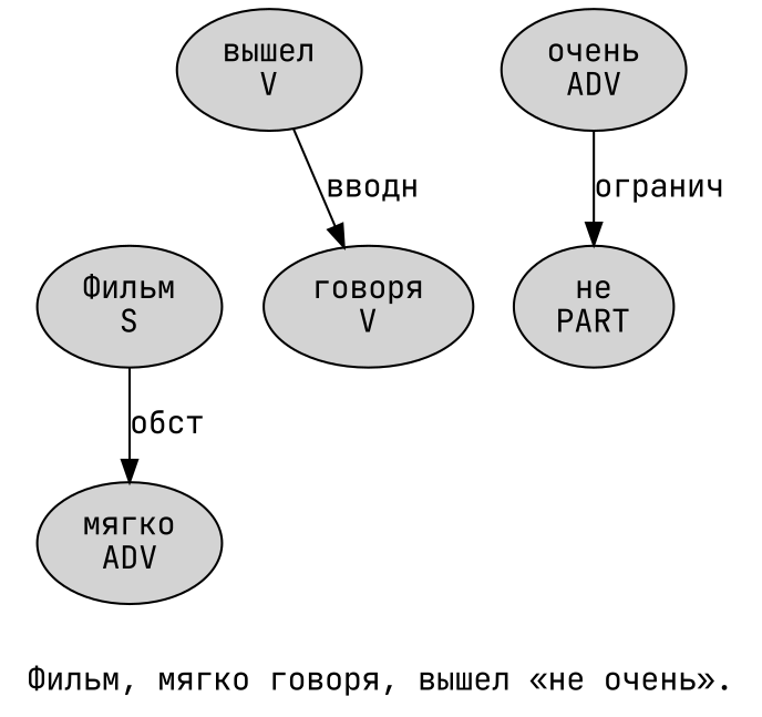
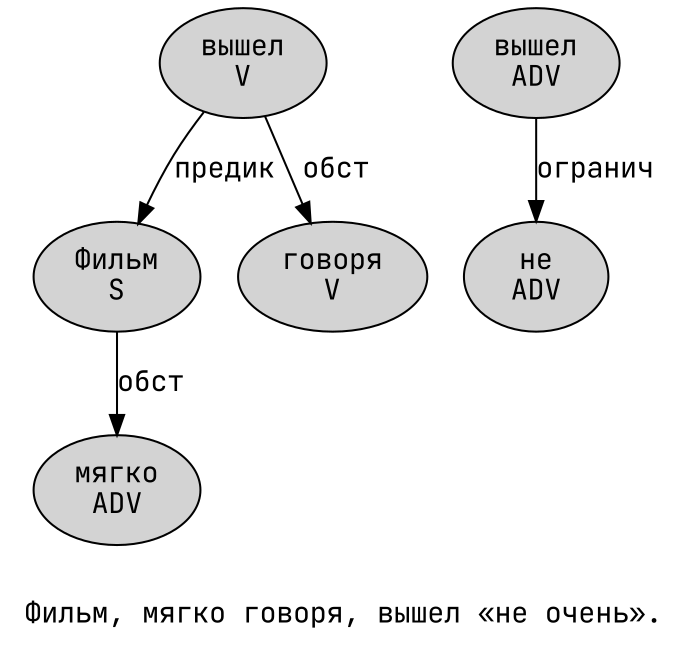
  digraph {
    fontname="JetBrains Mono"
    label="Фильм, мягко говоря, вышел «не очень»."
    node [fillcolor=lightgray fontname="JetBrains Mono" penwidth=1 shape=ellipse style=filled]
    edge [fontname="JetBrains Mono"]
    n1 [label="Фильм\nS"]
    n2 [label="мягко\nADV"]
    n3 [label="говоря\nV"]
    n4 [label="вышел\nV"]
-   n5 [label="очень\nADV"]
-   n6 [label="не\nPART"]
+   n5 [label="вышел\nADV"]
+   n6 [label="не\nADV"]
    n1 -> n2 [label="обст"]
-   n4 -> n3 [label="вводн"]
+   n4 -> n1 [label="предик"]
+   n4 -> n3 [label="обст"]
    n5 -> n6 [label="огранич"]
  }
